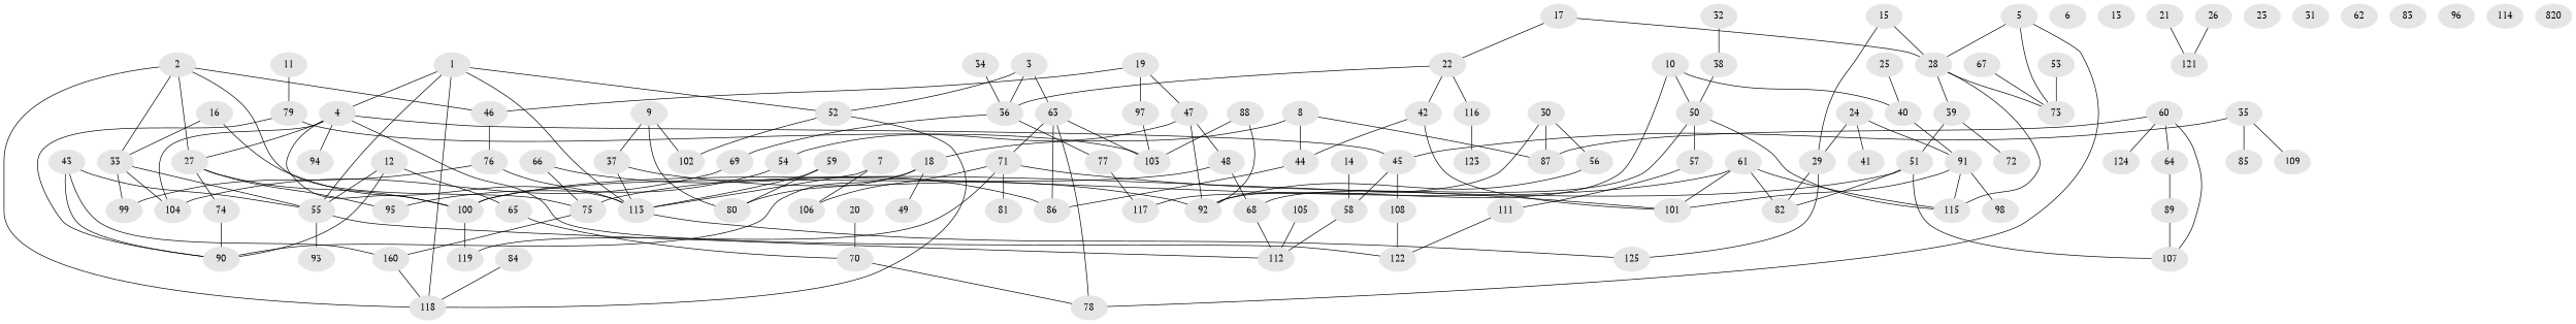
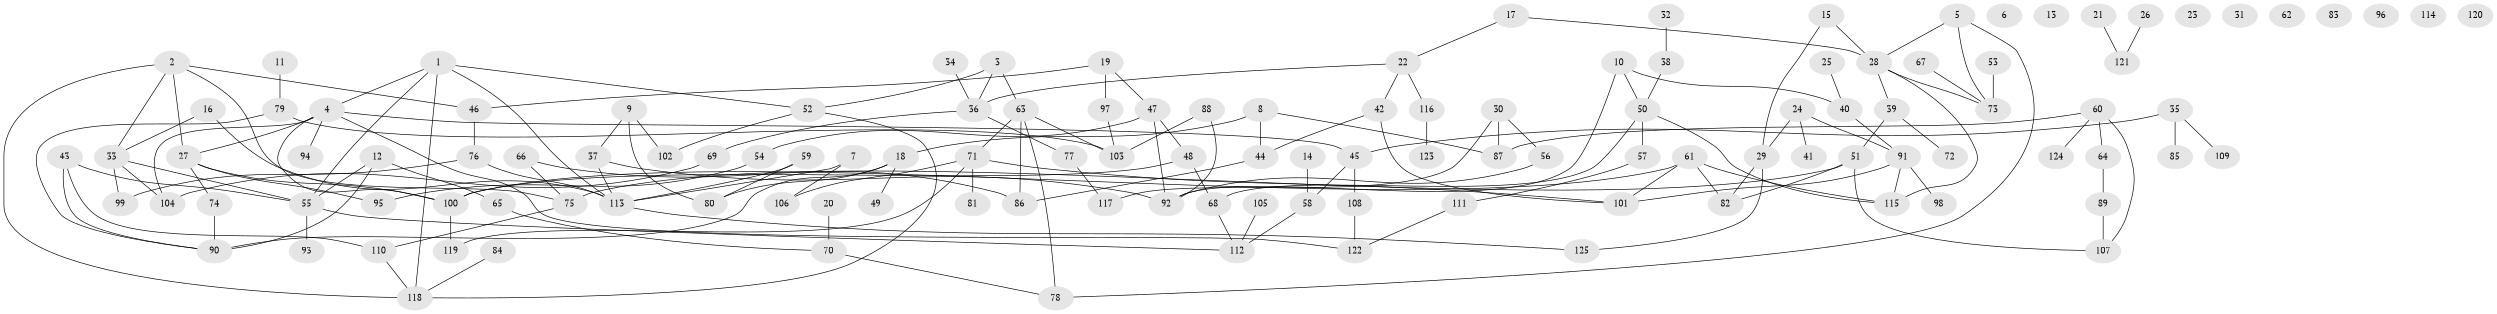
  graph {
    fontname="PT Serif"
    node [color=gray90 fontname="PT Serif" style=filled]
    edge [fontname="PT Serif"]
    1
    4
    52
    55
    113
    118
    27
    45
    94
    100
    104
    122
    102
    93
    112
    125
    2
    33
    46
    75
    74
    95
    99
    76
-   110 [label=160]
+   110
    3
    36
    63
    69
    77
    78
    86
    71
    103
    58
    108
    119
    5
    28
    73
    39
    115
    6
    7
    106
    8
    18
    44
    87
    80
    90
    49
    9
    37
    92
    10
    40
    50
    91
    68
    57
    11
    79
    12
    65
    70
    13
    14
    15
    29
    82
    16
    17
    22
    42
    116
    19
    47
    97
    48
    54
    20
    21
    121
    101
    123
    23
    24
    41
    98
    25
    26
    51
    72
    30
    56
    117
    31
    32
    38
    34
    35
    85
    109
    107
    43
    111
    53
    59
    60
    64
    124
    89
    61
    62
    81
    66
    67
    83
    84
    88
    96
    105
    114
-   120 [label=820]
+   120
    1 -- 4
    1 -- 52
    1 -- 55
    1 -- 113
    1 -- 118
    4 -- 27
    4 -- 45
    4 -- 94
    4 -- 100
    4 -- 104
    4 -- 122
    52 -- 118
    52 -- 102
    55 -- 93
    55 -- 112
    113 -- 125
    27 -- 100
    27 -- 74
    27 -- 95
    45 -- 58
    45 -- 108
    100 -- 119
    2 -- 118
    2 -- 27
    2 -- 33
    2 -- 46
    2 -- 75
    33 -- 55
    33 -- 104
    33 -- 99
    46 -- 76
    75 -- 110
    74 -- 90
    76 -- 113
    76 -- 99
    110 -- 118
    3 -- 52
    3 -- 36
    3 -- 63
    36 -- 69
    36 -- 77
    63 -- 78
    63 -- 86
    63 -- 71
    63 -- 103
    69 -- 104
    77 -- 117
    71 -- 119
    71 -- 106
    71 -- 101
    71 -- 81
    58 -- 112
    108 -- 122
    5 -- 78
    5 -- 28
    5 -- 73
    28 -- 73
    28 -- 39
    28 -- 115
    39 -- 51
    39 -- 72
    7 -- 113
    7 -- 106
    8 -- 18
    8 -- 44
    8 -- 87
    18 -- 80
    18 -- 90
    18 -- 49
    44 -- 86
    9 -- 102
    9 -- 80
    9 -- 37
    37 -- 113
    37 -- 92
    10 -- 92
    10 -- 40
    10 -- 50
    40 -- 91
    50 -- 115
    50 -- 68
    50 -- 57
    91 -- 115
    91 -- 101
    91 -- 98
    68 -- 112
    57 -- 111
    11 -- 79
    79 -- 103
    79 -- 90
    12 -- 55
    12 -- 90
    12 -- 65
    65 -- 70
    70 -- 78
    14 -- 58
    15 -- 28
    15 -- 29
    29 -- 125
    29 -- 82
    16 -- 113
    16 -- 33
    17 -- 28
    17 -- 22
    22 -- 36
    22 -- 42
    22 -- 116
    42 -- 44
    42 -- 101
    116 -- 123
    19 -- 46
    19 -- 47
    19 -- 97
    47 -- 92
    47 -- 48
    47 -- 54
    97 -- 103
    48 -- 100
    48 -- 68
    54 -- 95
    20 -- 70
    21 -- 121
    24 -- 91
    24 -- 29
    24 -- 41
    25 -- 40
    26 -- 121
    51 -- 75
    51 -- 82
    51 -- 107
    30 -- 87
    30 -- 56
    30 -- 117
    56 -- 92
    32 -- 38
    38 -- 50
    34 -- 36
    35 -- 45
    35 -- 85
    35 -- 109
    43 -- 55
    43 -- 110
    43 -- 90
    111 -- 122
    53 -- 73
    59 -- 113
    59 -- 80
    60 -- 87
    60 -- 107
    60 -- 64
    60 -- 124
    64 -- 89
    89 -- 107
    61 -- 100
    61 -- 115
    61 -- 82
    61 -- 101
    66 -- 75
    66 -- 86
    67 -- 73
    84 -- 118
    88 -- 103
    88 -- 92
    105 -- 112
  }
